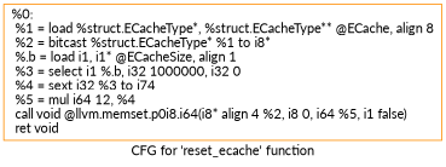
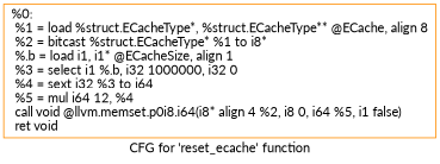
  digraph {
    label="CFG for 'reset_ecache' function"
    fontname=Lato
-   n1 [label="{%0:\l  %1 = load %struct.ECacheType*, %struct.ECacheType** @ECache, align 8\l  %2 = bitcast %struct.ECacheType* %1 to i8*\l  %.b = load i1, i1* @ECacheSize, align 1\l  %3 = select i1 %.b, i32 1000000, i32 0\l  %4 = sext i32 %3 to i74\l  %5 = mul i64 12, %4\l  call void @llvm.memset.p0i8.i64(i8* align 4 %2, i8 0, i64 %5, i1 false)\l  ret void\l}" shape=record color=darkorange fontname=Lato]
+   n1 [label="{%0:\l  %1 = load %struct.ECacheType*, %struct.ECacheType** @ECache, align 8\l  %2 = bitcast %struct.ECacheType* %1 to i8*\l  %.b = load i1, i1* @ECacheSize, align 1\l  %3 = select i1 %.b, i32 1000000, i32 0\l  %4 = sext i32 %3 to i64\l  %5 = mul i64 12, %4\l  call void @llvm.memset.p0i8.i64(i8* align 4 %2, i8 0, i64 %5, i1 false)\l  ret void\l}" shape=record color=darkorange fontname=Lato]
  }
